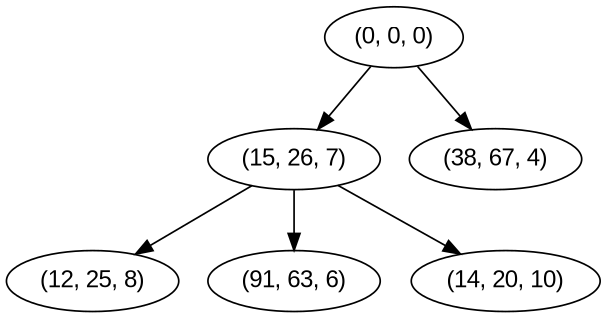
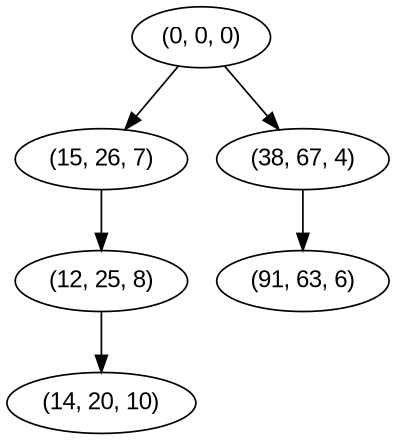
  digraph {
    fontname="Liberation Sans"
    node [fontname="Liberation Sans"]
    edge [fontname="Liberation Sans"]
    n1 [label="(15, 26, 7)"]
    "(0, 0, 0)"
    "(38, 67, 4)"
    "(12, 25, 8)"
    n5 [label="(91, 63, 6)"]
    "(14, 20, 10)"
    n1 -> "(12, 25, 8)"
    "(0, 0, 0)" -> n1
    "(0, 0, 0)" -> "(38, 67, 4)"
-   n1 -> n5
-   n1 -> "(14, 20, 10)"
+   "(38, 67, 4)" -> n5
+   "(12, 25, 8)" -> "(14, 20, 10)"
  }
